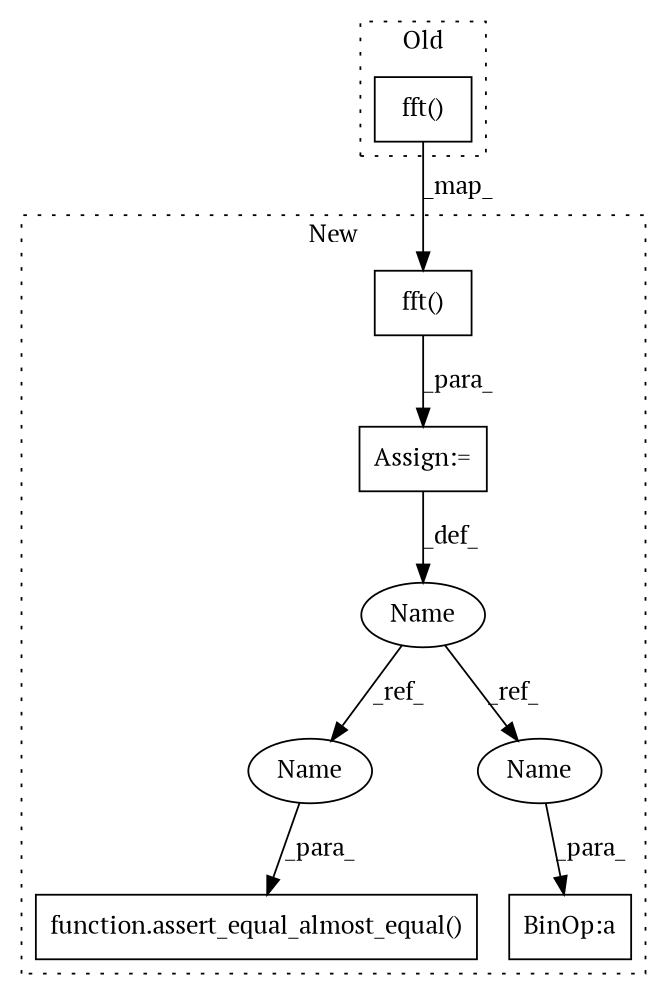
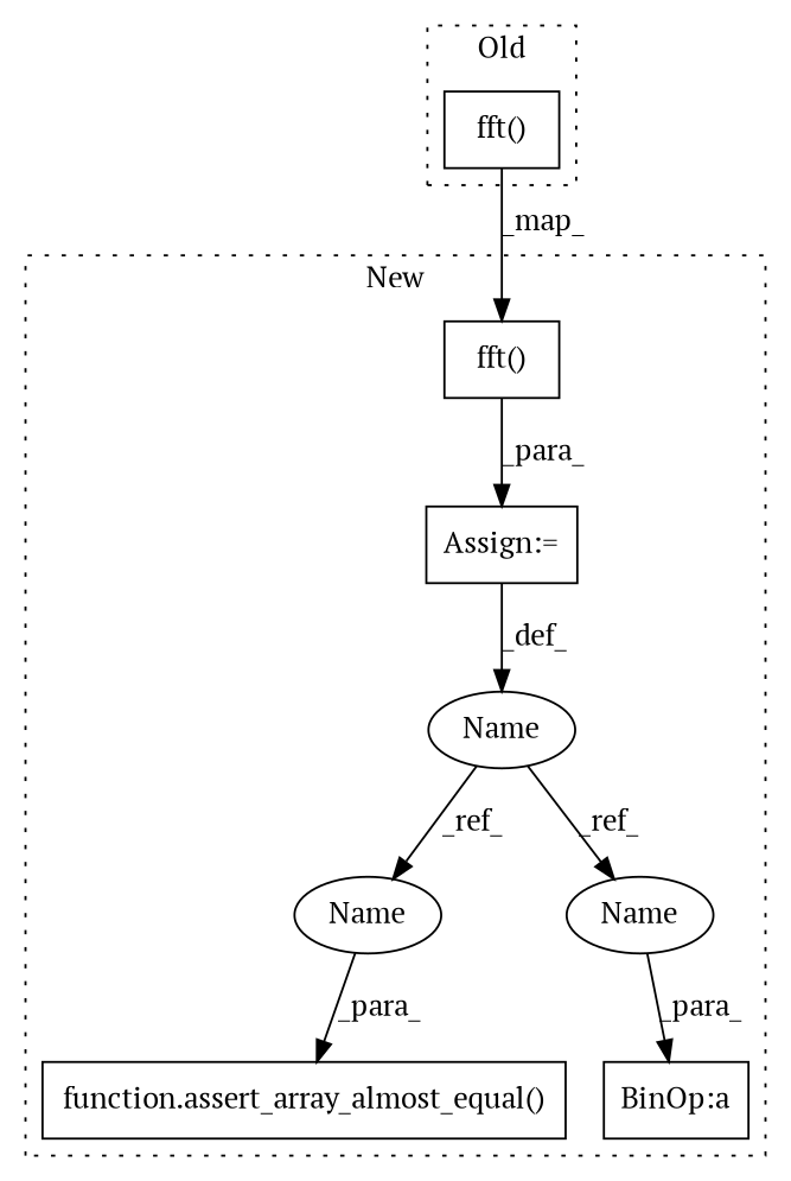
  digraph {
    fontname="PT Serif"
    node [a=75 l=6 shape=box fontname="PT Serif"]
    edge [fontname="PT Serif"]
    n1 [l="8,9" label="fft()" s="2799,2842"]
    n2 [a=68 l=3 label="Assign:=" s=2796]
    n3 [a=82 l=3 label="BinOp:a" s=3146]
    n4 [a=87 label=Name s=2790 shape=ellipse]
-   n5 [l="26,1" label="function.assert_equal_almost_equal()" s="2915,2977"]
+   n5 [l="26,1" label="function.assert_array_almost_equal()" s="2915,2977"]
    n6 [a=87 label=Name s=2941 shape=ellipse]
    n7 [a=87 label=Name s=3140 shape=ellipse]
    n8 [l="8,9" label="fft()" s="2255,2298"]
    subgraph cluster_1 {
      label=New
      style=dotted
      n1
      n2
      n3
      n4
      n5
      n6
      n7
    }
    subgraph cluster_2 {
      label=Old
      style=dotted
      n8
    }
    n1 -> n2 [label=_para_]
    n2 -> n4 [label=_def_]
    n4 -> n6 [label=_ref_]
    n4 -> n7 [label=_ref_]
    n6 -> n5 [label=_para_]
    n7 -> n3 [label=_para_]
    n8 -> n1 [label=_map_]
  }
